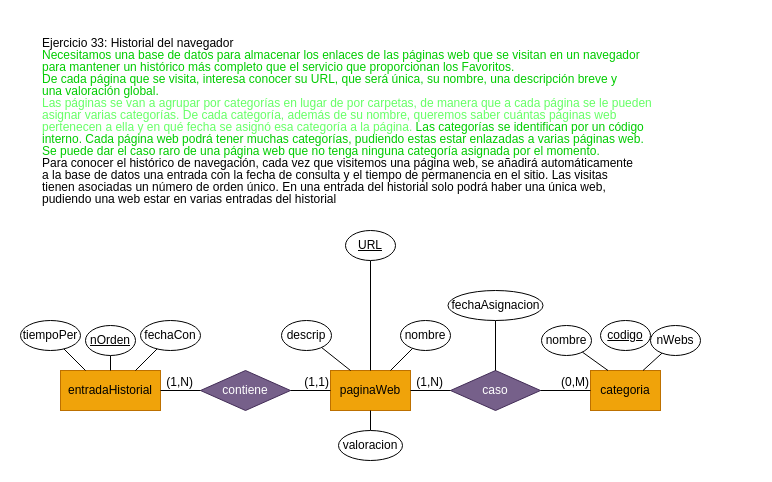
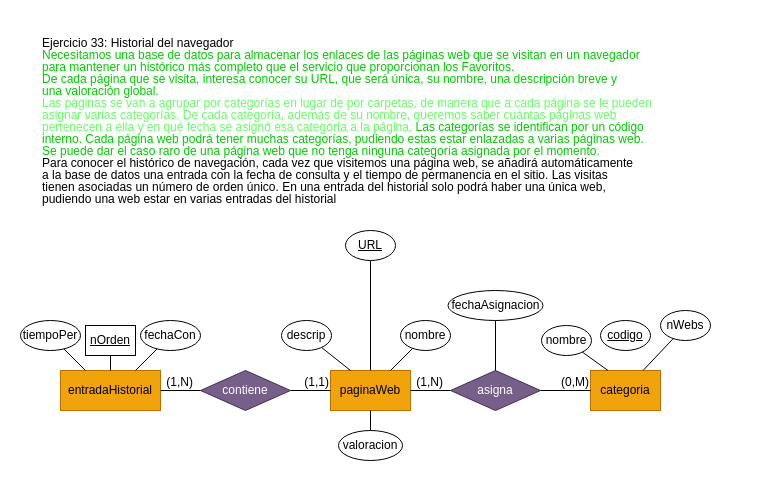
  <mxCell id="0" />
  <mxCell id="1" parent="0" />
  <mxCell id="2" value="&lt;div style=&quot;line-height: 100%;&quot;&gt;&lt;div style=&quot;line-height: 100%;&quot;&gt;Ejercicio 33: Historial del navegador&lt;/div&gt;&lt;div style=&quot;line-height: 100%;&quot;&gt;&lt;font style=&quot;color: rgb(0, 204, 0);&quot;&gt;Necesitamos una base de datos para almacenar los enlaces de las páginas web que se visitan en un navegador&lt;/font&gt;&lt;/div&gt;&lt;div style=&quot;line-height: 100%;&quot;&gt;&lt;font style=&quot;color: rgb(0, 204, 0);&quot;&gt;para mantener un histórico más completo que el servicio que proporcionan los Favoritos.&lt;/font&gt;&lt;/div&gt;&lt;div style=&quot;line-height: 100%;&quot;&gt;&lt;font style=&quot;color: rgb(0, 204, 0);&quot;&gt;De cada página que se visita, interesa conocer su URL, que será única, su nombre, una descripción breve y&lt;/font&gt;&lt;/div&gt;&lt;div style=&quot;line-height: 100%;&quot;&gt;&lt;font style=&quot;color: rgb(0, 204, 0);&quot;&gt;una valoración global.&lt;/font&gt;&lt;/div&gt;&lt;div style=&quot;line-height: 100%;&quot;&gt;&lt;font style=&quot;color: rgb(102, 255, 102);&quot;&gt;Las páginas se van a agrupar por categorías en lugar de por carpetas, de manera que a cada página se le pueden&lt;/font&gt;&lt;/div&gt;&lt;div style=&quot;line-height: 100%;&quot;&gt;&lt;font style=&quot;color: rgb(102, 255, 102);&quot;&gt;asignar varias categorías. De cada categoría, además de su nombre, queremos saber cuántas páginas web&lt;/font&gt;&lt;/div&gt;&lt;div style=&quot;line-height: 100%;&quot;&gt;&lt;font style=&quot;color: rgb(102, 255, 102);&quot;&gt;pertenecen a ella y en qué fecha se asignó esa categoría a la página.&lt;/font&gt; &lt;font style=&quot;color: rgb(0, 204, 0);&quot;&gt;Las categorías se identifican por un código&lt;/font&gt;&lt;/div&gt;&lt;div style=&quot;line-height: 100%;&quot;&gt;&lt;font style=&quot;color: rgb(0, 204, 0);&quot;&gt;interno. Cada página web podrá tener muchas categorías, pudiendo estas estar enlazadas a varias páginas web.&lt;/font&gt;&lt;/div&gt;&lt;div style=&quot;line-height: 100%;&quot;&gt;&lt;font style=&quot;color: rgb(0, 204, 0);&quot;&gt;Se puede dar el caso raro de una página web que no tenga ninguna categoría asignada por el momento.&lt;/font&gt;&lt;/div&gt;&lt;div style=&quot;line-height: 100%;&quot;&gt;Para conocer el histórico de navegación, cada vez que visitemos una página web, se añadirá automáticamente&lt;/div&gt;&lt;div style=&quot;line-height: 100%;&quot;&gt;a la base de datos una entrada con la fecha de consulta y el tiempo de permanencia en el sitio. Las visitas&lt;/div&gt;&lt;div style=&quot;line-height: 100%;&quot;&gt;tienen asociadas un número de orden único. En una entrada del historial solo podrá haber una única web,&lt;/div&gt;&lt;div style=&quot;line-height: 100%;&quot;&gt;pudiendo una web estar en varias entradas del historial&lt;/div&gt;&lt;/div&gt;" style="text;html=1;align=left;verticalAlign=middle;whiteSpace=wrap;rounded=0;" vertex="1" parent="1"><mxGeometry x="40" y="20" width="710" height="200" as="geometry" /></mxCell>
  <mxCell id="3" value="paginaWeb" style="whiteSpace=wrap;html=1;align=center;fillColor=#f0a30a;strokeColor=#BD7000;fontColor=#000000;" vertex="1" parent="1"><mxGeometry x="330" y="370" width="80" height="40" as="geometry" /></mxCell>
  <mxCell id="4" value="categoria" style="whiteSpace=wrap;html=1;align=center;fillColor=#f0a30a;strokeColor=#BD7000;fontColor=#000000;" vertex="1" parent="1"><mxGeometry x="590" y="370" width="70" height="40" as="geometry" /></mxCell>
  <mxCell id="5" value="entradaHistorial" style="whiteSpace=wrap;html=1;align=center;fillColor=#f0a30a;strokeColor=#BD7000;fontColor=#000000;shape=label;margin=3;double=1;" vertex="1" parent="1"><mxGeometry x="60" y="370" width="100" height="40" as="geometry" /></mxCell>
- <mxCell id="6" value="caso" style="shape=rhombus;perimeter=rhombusPerimeter;whiteSpace=wrap;html=1;align=center;fillColor=#76608a;fontColor=#ffffff;strokeColor=#432D57;" vertex="1" parent="1"><mxGeometry x="450" y="370" width="90" height="40" as="geometry" /></mxCell>
+ <mxCell id="6" value="asigna" style="shape=rhombus;perimeter=rhombusPerimeter;whiteSpace=wrap;html=1;align=center;fillColor=#76608a;fontColor=#ffffff;strokeColor=#432D57;" vertex="1" parent="1"><mxGeometry x="450" y="370" width="90" height="40" as="geometry" /></mxCell>
  <mxCell id="7" value="" style="endArrow=none;html=1;rounded=0;exitX=0;exitY=0.5;exitDx=0;exitDy=0;entryX=1;entryY=0.5;entryDx=0;entryDy=0;" edge="1" source="6" parent="1" target="3"><mxGeometry relative="1" as="geometry"><mxPoint x="467" y="360" as="sourcePoint" /><mxPoint x="420" y="390" as="targetPoint" /></mxGeometry></mxCell>
  <mxCell id="8" value="(1,N)" style="resizable=0;html=1;whiteSpace=wrap;align=right;verticalAlign=bottom;" connectable="0" vertex="1" parent="7"><mxGeometry x="1" relative="1" as="geometry"><mxPoint x="34" as="offset" /></mxGeometry></mxCell>
  <mxCell id="9" value="" style="endArrow=none;html=1;rounded=0;exitX=1;exitY=0.5;exitDx=0;exitDy=0;entryX=0;entryY=0.5;entryDx=0;entryDy=0;" edge="1" source="6" parent="1" target="4"><mxGeometry relative="1" as="geometry"><mxPoint x="467" y="360" as="sourcePoint" /><mxPoint x="590" y="390" as="targetPoint" /></mxGeometry></mxCell>
  <mxCell id="10" value="(0,M)" style="resizable=0;html=1;whiteSpace=wrap;align=right;verticalAlign=bottom;" connectable="0" vertex="1" parent="9"><mxGeometry x="1" relative="1" as="geometry"><mxPoint as="offset" /></mxGeometry></mxCell>
  <mxCell id="11" value="" style="endArrow=none;html=1;rounded=0;exitX=0.5;exitY=0;exitDx=0;exitDy=0;" edge="1" target="12" parent="1" source="3"><mxGeometry relative="1" as="geometry"><mxPoint x="326" y="325" as="sourcePoint" /><mxPoint x="386" y="325" as="targetPoint" /></mxGeometry></mxCell>
  <mxCell id="12" value="&lt;u&gt;URL&lt;/u&gt;" style="ellipse;whiteSpace=wrap;html=1;align=center;" vertex="1" parent="1"><mxGeometry x="345" y="230" width="50" height="30" as="geometry" /></mxCell>
  <mxCell id="13" value="" style="endArrow=none;html=1;rounded=0;exitX=0.75;exitY=0;exitDx=0;exitDy=0;" edge="1" target="14" parent="1" source="3"><mxGeometry relative="1" as="geometry"><mxPoint x="420" y="335" as="sourcePoint" /><mxPoint x="480" y="335" as="targetPoint" /></mxGeometry></mxCell>
  <mxCell id="14" value="nombre" style="ellipse;whiteSpace=wrap;html=1;align=center;" vertex="1" parent="1"><mxGeometry x="400" y="320" width="50" height="30" as="geometry" /></mxCell>
  <mxCell id="15" value="" style="endArrow=none;html=1;rounded=0;exitX=0.25;exitY=0;exitDx=0;exitDy=0;" edge="1" target="16" parent="1" source="3"><mxGeometry relative="1" as="geometry"><mxPoint x="246" y="335" as="sourcePoint" /><mxPoint x="306" y="335" as="targetPoint" /></mxGeometry></mxCell>
  <mxCell id="16" value="descrip" style="ellipse;whiteSpace=wrap;html=1;align=center;" vertex="1" parent="1"><mxGeometry x="281" y="320" width="50" height="30" as="geometry" /></mxCell>
  <mxCell id="17" value="" style="endArrow=none;html=1;rounded=0;exitX=0.5;exitY=1;exitDx=0;exitDy=0;" edge="1" target="18" parent="1" source="3"><mxGeometry relative="1" as="geometry"><mxPoint x="311" y="455" as="sourcePoint" /><mxPoint x="371" y="455" as="targetPoint" /></mxGeometry></mxCell>
  <mxCell id="18" value="valoracion" style="ellipse;whiteSpace=wrap;html=1;align=center;" vertex="1" parent="1"><mxGeometry x="338" y="430" width="64" height="30" as="geometry" /></mxCell>
  <mxCell id="19" value="&lt;u&gt;codigo&lt;/u&gt;" style="ellipse;whiteSpace=wrap;html=1;align=center;" vertex="1" parent="1"><mxGeometry x="600" y="320" width="50" height="30" as="geometry" /></mxCell>
  <mxCell id="20" value="" style="endArrow=none;html=1;rounded=0;exitX=0.75;exitY=0;exitDx=0;exitDy=0;" edge="1" target="21" parent="1" source="4"><mxGeometry relative="1" as="geometry"><mxPoint x="670" y="390" as="sourcePoint" /><mxPoint x="730" y="390" as="targetPoint" /></mxGeometry></mxCell>
- <mxCell id="21" value="nWebs" style="ellipse;whiteSpace=wrap;html=1;align=center;" vertex="1" parent="1"><mxGeometry x="650" y="325" width="50" height="30" as="geometry" /></mxCell>
+ <mxCell id="21" value="nWebs" style="ellipse;whiteSpace=wrap;html=1;align=center;" vertex="1" parent="1"><mxGeometry x="660" y="310" width="50" height="30" as="geometry" /></mxCell>
  <mxCell id="22" value="" style="endArrow=none;html=1;rounded=0;exitX=0.5;exitY=0;exitDx=0;exitDy=0;" edge="1" target="23" parent="1" source="6"><mxGeometry relative="1" as="geometry"><mxPoint x="450" y="325" as="sourcePoint" /><mxPoint x="510" y="325" as="targetPoint" /></mxGeometry></mxCell>
  <mxCell id="23" value="fechaAsignacion" style="ellipse;whiteSpace=wrap;html=1;align=center;" vertex="1" parent="1"><mxGeometry x="447.5" y="290" width="95" height="30" as="geometry" /></mxCell>
  <mxCell id="24" value="" style="endArrow=none;html=1;rounded=0;exitX=0.25;exitY=0;exitDx=0;exitDy=0;" edge="1" target="25" parent="1" source="4"><mxGeometry relative="1" as="geometry"><mxPoint x="506" y="340" as="sourcePoint" /><mxPoint x="566" y="340" as="targetPoint" /></mxGeometry></mxCell>
  <mxCell id="25" value="nombre" style="ellipse;whiteSpace=wrap;html=1;align=center;" vertex="1" parent="1"><mxGeometry x="541" y="325" width="50" height="30" as="geometry" /></mxCell>
  <mxCell id="26" value="contiene" style="shape=rhombus;perimeter=rhombusPerimeter;whiteSpace=wrap;html=1;align=center;fillColor=#76608a;fontColor=#ffffff;strokeColor=#432D57;" vertex="1" parent="1"><mxGeometry x="200" y="370" width="90" height="40" as="geometry" /></mxCell>
  <mxCell id="27" value="" style="endArrow=none;html=1;rounded=0;exitX=0;exitY=0.5;exitDx=0;exitDy=0;entryX=1;entryY=0.5;entryDx=0;entryDy=0;" edge="1" source="26" parent="1" target="5"><mxGeometry relative="1" as="geometry"><mxPoint x="137" y="360" as="sourcePoint" /><mxPoint x="150" y="390" as="targetPoint" /></mxGeometry></mxCell>
  <mxCell id="28" value="(1,N)" style="resizable=0;html=1;whiteSpace=wrap;align=right;verticalAlign=bottom;" connectable="0" vertex="1" parent="27"><mxGeometry x="1" relative="1" as="geometry"><mxPoint x="34" as="offset" /></mxGeometry></mxCell>
  <mxCell id="29" value="" style="endArrow=none;html=1;rounded=0;exitX=1;exitY=0.5;exitDx=0;exitDy=0;entryX=0;entryY=0.5;entryDx=0;entryDy=0;" edge="1" source="26" parent="1" target="3"><mxGeometry relative="1" as="geometry"><mxPoint x="137" y="360" as="sourcePoint" /><mxPoint x="310" y="390" as="targetPoint" /></mxGeometry></mxCell>
  <mxCell id="30" value="(1,1)" style="resizable=0;html=1;whiteSpace=wrap;align=right;verticalAlign=bottom;" connectable="0" vertex="1" parent="29"><mxGeometry x="1" relative="1" as="geometry"><mxPoint as="offset" /></mxGeometry></mxCell>
  <mxCell id="31" value="" style="endArrow=none;html=1;rounded=0;exitX=0.75;exitY=0;exitDx=0;exitDy=0;" edge="1" target="32" parent="1" source="5"><mxGeometry relative="1" as="geometry"><mxPoint x="160" y="325" as="sourcePoint" /><mxPoint x="220" y="325" as="targetPoint" /></mxGeometry></mxCell>
  <mxCell id="32" value="fechaCon" style="ellipse;whiteSpace=wrap;html=1;align=center;" vertex="1" parent="1"><mxGeometry x="140" y="320" width="60" height="30" as="geometry" /></mxCell>
  <mxCell id="33" value="" style="endArrow=none;html=1;rounded=0;exitX=0.25;exitY=0;exitDx=0;exitDy=0;" edge="1" target="34" parent="1" source="5"><mxGeometry relative="1" as="geometry"><mxPoint x="190" y="305" as="sourcePoint" /><mxPoint x="250" y="305" as="targetPoint" /></mxGeometry></mxCell>
  <mxCell id="34" value="tiempoPer" style="ellipse;whiteSpace=wrap;html=1;align=center;" vertex="1" parent="1"><mxGeometry x="20" y="320" width="60" height="30" as="geometry" /></mxCell>
  <mxCell id="35" value="" style="endArrow=none;html=1;rounded=0;exitX=0.5;exitY=0;exitDx=0;exitDy=0;" edge="1" target="36" parent="1" source="5"><mxGeometry relative="1" as="geometry"><mxPoint x="50" y="310" as="sourcePoint" /><mxPoint x="110" y="310" as="targetPoint" /></mxGeometry></mxCell>
- <mxCell id="36" value="&lt;u&gt;nOrden&lt;/u&gt;" style="ellipse;whiteSpace=wrap;html=1;align=center;" vertex="1" parent="1"><mxGeometry x="85" y="325" width="50" height="30" as="geometry" /></mxCell>
+ <mxCell id="36" value="&lt;u&gt;nOrden&lt;/u&gt;" style="whiteSpace=wrap;html=1;align=center;rounded=0;" vertex="1" parent="1"><mxGeometry x="85" y="325" width="50" height="30" as="geometry" /></mxCell>
